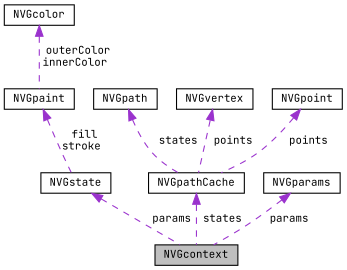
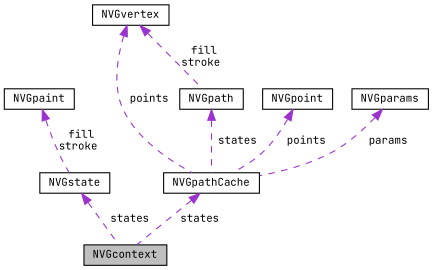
  digraph {
    fontname="JetBrains Mono"
    node [color=black fillcolor=white fontname="JetBrains Mono" fontsize=10 shape=record style=filled]
    edge [color=darkorchid3 dir=back fontname="JetBrains Mono" fontsize=10 labelfontname=Helvetica labelfontsize=10 style=dashed]
    n1 [fillcolor=grey75 fontcolor=black height=0.2 label=NVGcontext width=0.4]
    n2 [height=0.2 label=NVGstate width=0.4]
    n3 [height=0.2 label=NVGpaint width=0.4]
-   n4 [height=0.2 label=NVGcolor width=0.4]
    n5 [height=0.2 label=NVGpathCache width=0.4]
    n6 [height=0.2 label=NVGpath width=0.4]
    n7 [height=0.2 label=NVGvertex width=0.4]
    n8 [height=0.2 label=NVGpoint width=0.4]
    n9 [height=0.2 label=NVGparams width=0.4]
-   n2 -> n1 [label=" params"]
+   n2 -> n1 [label=" states"]
    n3 -> n2 [label=" fill\nstroke"]
-   n4 -> n3 [label=" outerColor\ninnerColor"]
    n5 -> n1 [label=" states"]
    n6 -> n5 [label=" states"]
    n7 -> n5 [label=" points"]
+   n7 -> n6 [label=" fill\nstroke"]
    n8 -> n5 [label=" points"]
-   n9 -> n1 [label=" params"]
+   n9 -> n5 [label=" params"]
  }
